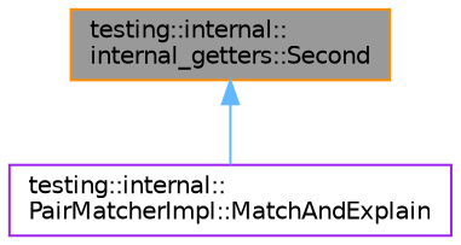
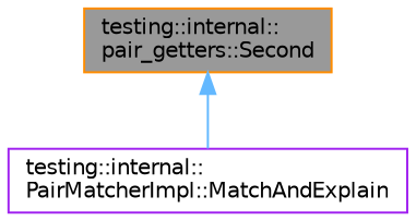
  digraph {
    rankdir=TB
    node [fontname=Helvetica fontsize=10 shape=box style=filled]
-   n1 [color=darkorange fillcolor=grey60 fontcolor=black height=0.2 label="testing::internal::\linternal_getters::Second" width=0.4]
+   n1 [color=darkorange fillcolor=grey60 fontcolor=black height=0.2 label="testing::internal::\lpair_getters::Second" width=0.4]
    n2 [color=purple fillcolor=white height=0.2 label="testing::internal::\lPairMatcherImpl::MatchAndExplain" width=0.4]
    n1 -> n2 [color=steelblue1 dir=back fontname=Helvetica fontsize=10 labelfontname=Helvetica labelfontsize=10 style=solid]
  }
